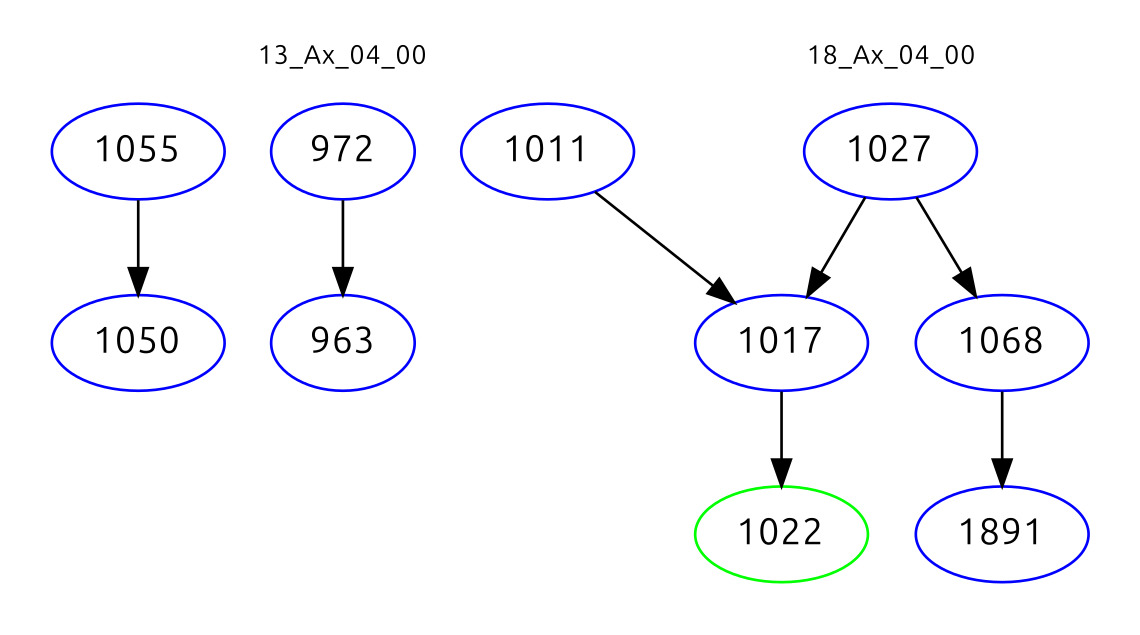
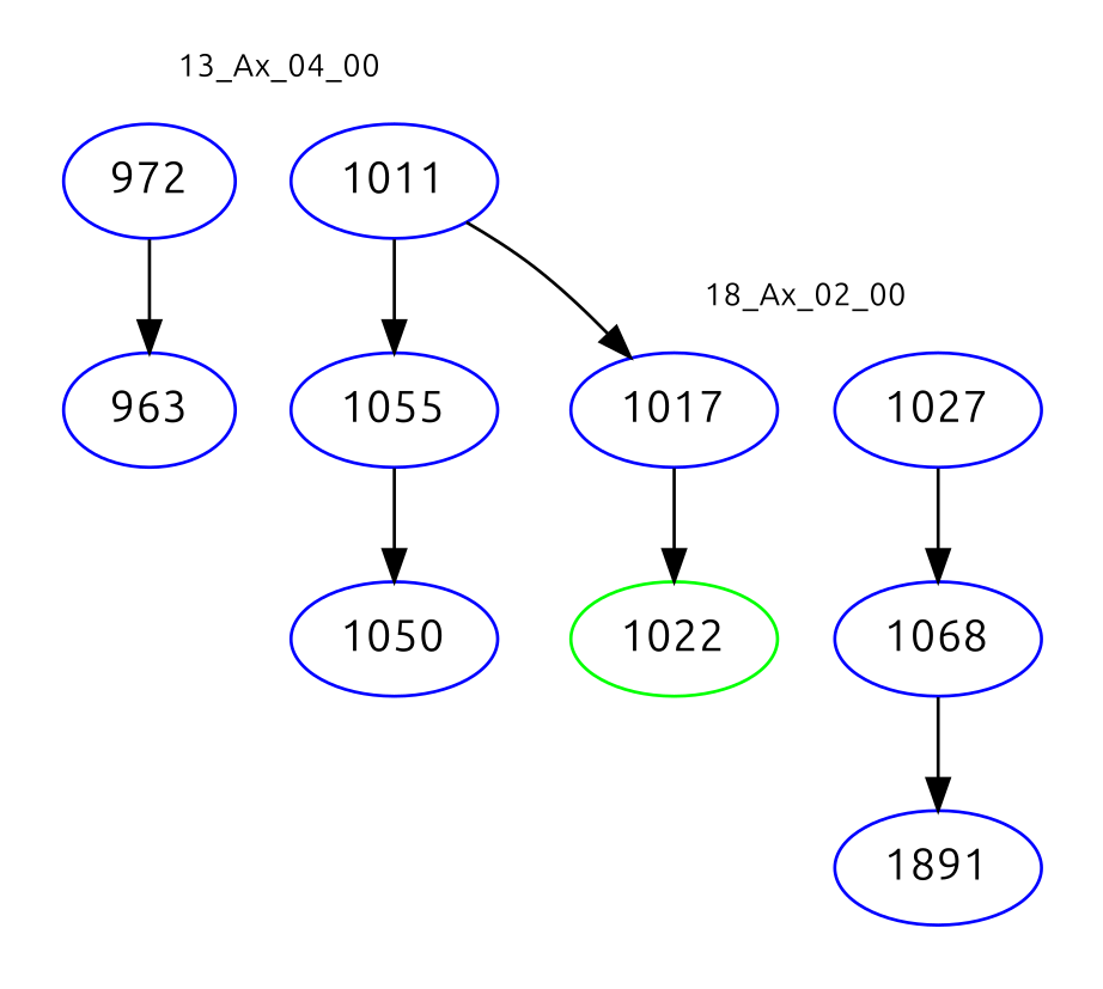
  digraph {
    fontname=Ubuntu
    node [color=blue fontname=Ubuntu]
    edge [color=black fontname=Ubuntu]
    n1 [label=1011]
    n2 [label=972]
    n3 [label=1055]
    n4 [label=963]
    n5 [label=1050]
    n6 [label=1027]
    n7 [label=1017]
    n8 [label=1068]
    n9 [color=green label=1022]
    n10 [label=1891]
    subgraph cluster_1 {
      color=white
      fontsize=10
      label="13_Ax_04_00"
      n1
      n2
      n3
      n4
      n5
    }
    subgraph cluster_2 {
      color=white
      fontsize=10
-     label="18_Ax_04_00"
+     label="18_Ax_02_00"
      n6
      n7
      n8
      n9
      n10
    }
+   n1 -> n3
    n1 -> n7
    n2 -> n4
    n3 -> n5
-   n6 -> n7
    n6 -> n8
    n7 -> n9
    n8 -> n10
  }
